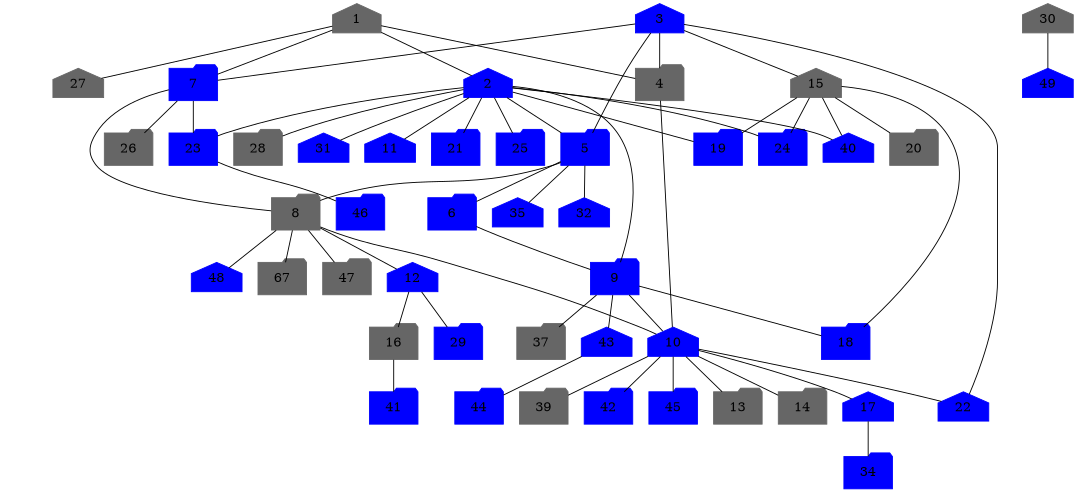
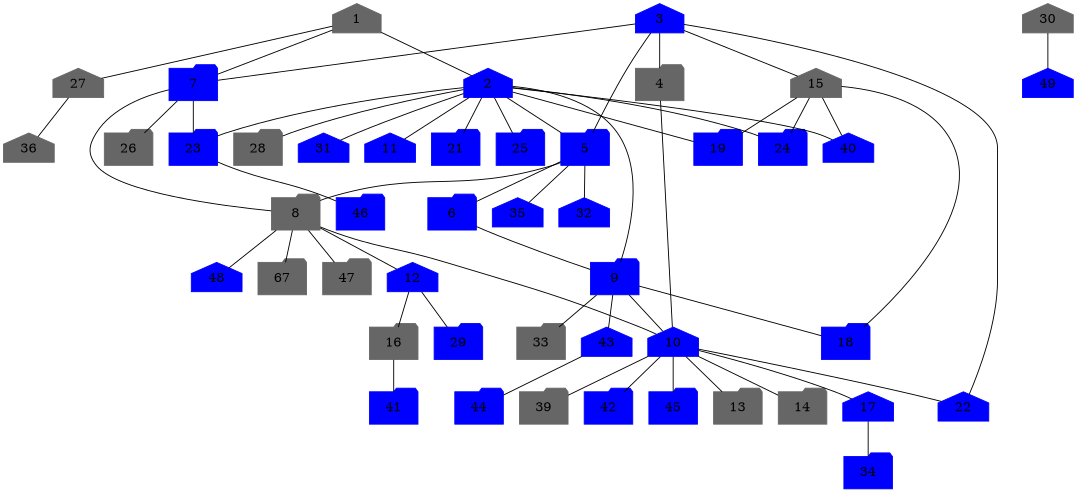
  graph {
    node [color=blue shape=folder style=filled]
    1 [color=gray40 shape=house]
    2 [shape=house]
    4 [color=gray40]
    7
    27 [color=gray40 shape=house]
    5
    9
    11 [shape=house]
    19
    21
    23
    24
    25
    28 [color=gray40]
    31 [shape=house]
    40 [shape=house]
    10 [shape=house]
    8 [color=gray40]
    26 [color=gray40]
    6
    32 [shape=house]
    35 [shape=house]
    18
-   33 [color=gray40 label=37]
+   33 [color=gray40]
    43 [shape=house]
    46
    3 [shape=house]
    15 [color=gray40 shape=house]
    22 [shape=house]
-   20 [color=gray40]
    13 [color=gray40]
    14 [color=gray40]
    17 [shape=house]
    39 [color=gray40]
    42
    45
+   36 [color=gray40 shape=house]
    12 [shape=house]
    n39 [color=gray40 label=67]
    47 [color=gray40]
    48 [shape=house]
    16 [color=gray40]
    29
    44
    34
    41
    30 [color=gray40 shape=house]
    49 [shape=house]
    1 -- 2
-   1 -- 4
    1 -- 7
    1 -- 27
    2 -- 5
    2 -- 9
    2 -- 11
    2 -- 19
    2 -- 21
    2 -- 23
    2 -- 24
    2 -- 25
    2 -- 28
    2 -- 31
    2 -- 40
    4 -- 10
    7 -- 23
    7 -- 8
    7 -- 26
+   27 -- 36
    5 -- 8
    5 -- 6
    5 -- 32
    5 -- 35
    9 -- 10
    9 -- 18
    9 -- 33
    9 -- 43
    23 -- 46
    10 -- 22
    10 -- 13
    10 -- 14
    10 -- 17
    10 -- 39
    10 -- 42
    10 -- 45
    8 -- 10
    8 -- 12
    8 -- n39
    8 -- 47
    8 -- 48
    6 -- 9
    43 -- 44
    3 -- 4
    3 -- 7
    3 -- 5
    3 -- 15
    3 -- 22
    15 -- 19
    15 -- 24
    15 -- 40
    15 -- 18
-   15 -- 20
    17 -- 34
    12 -- 16
    12 -- 29
    16 -- 41
    30 -- 49
  }
